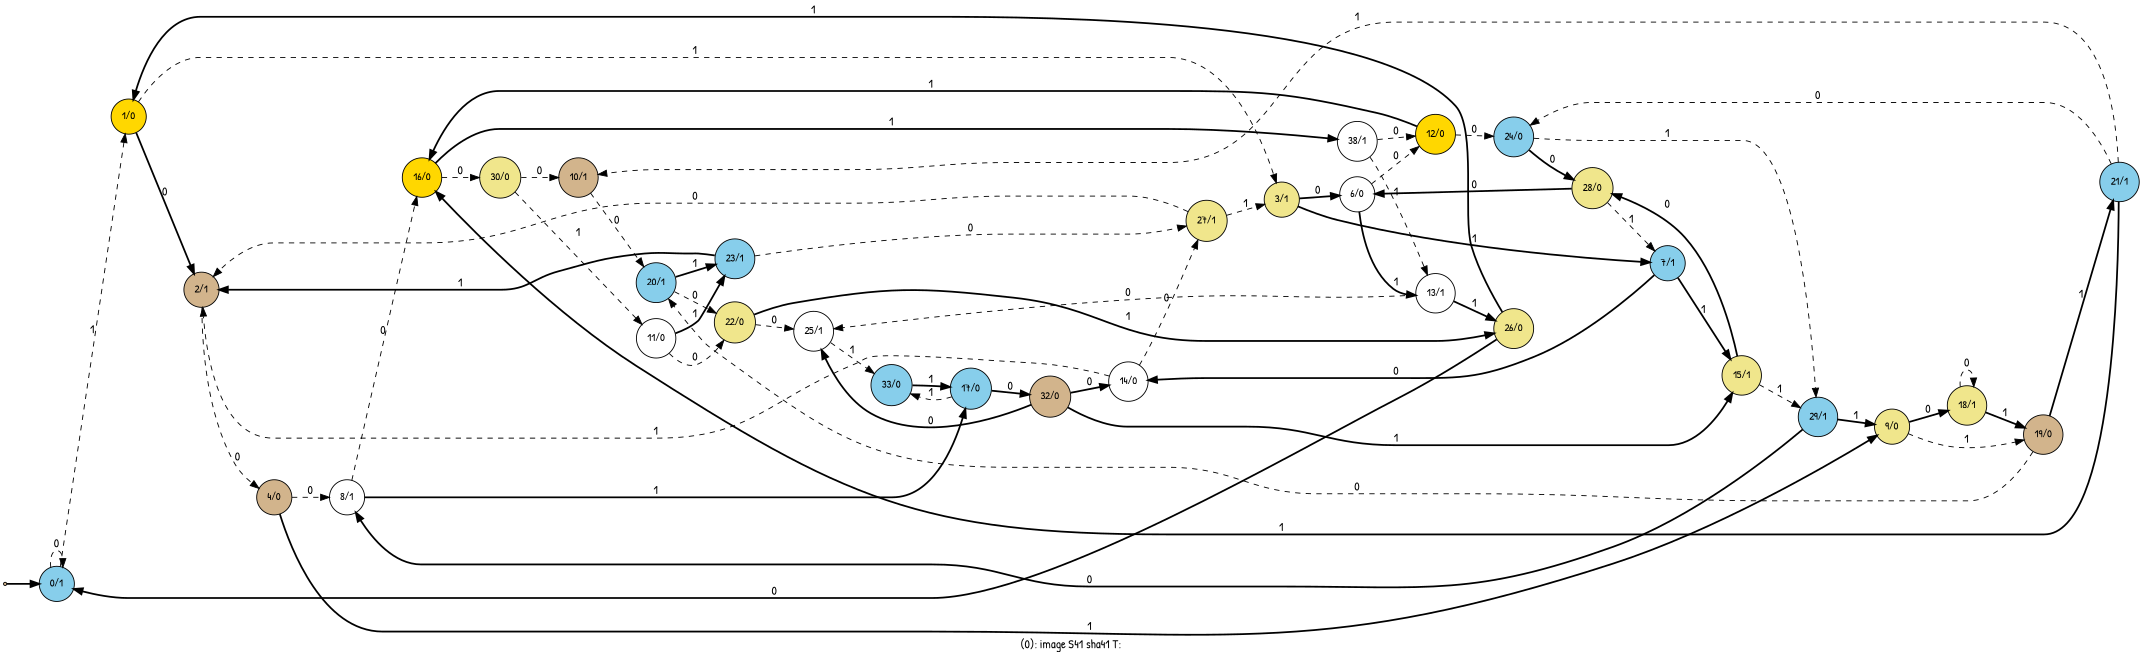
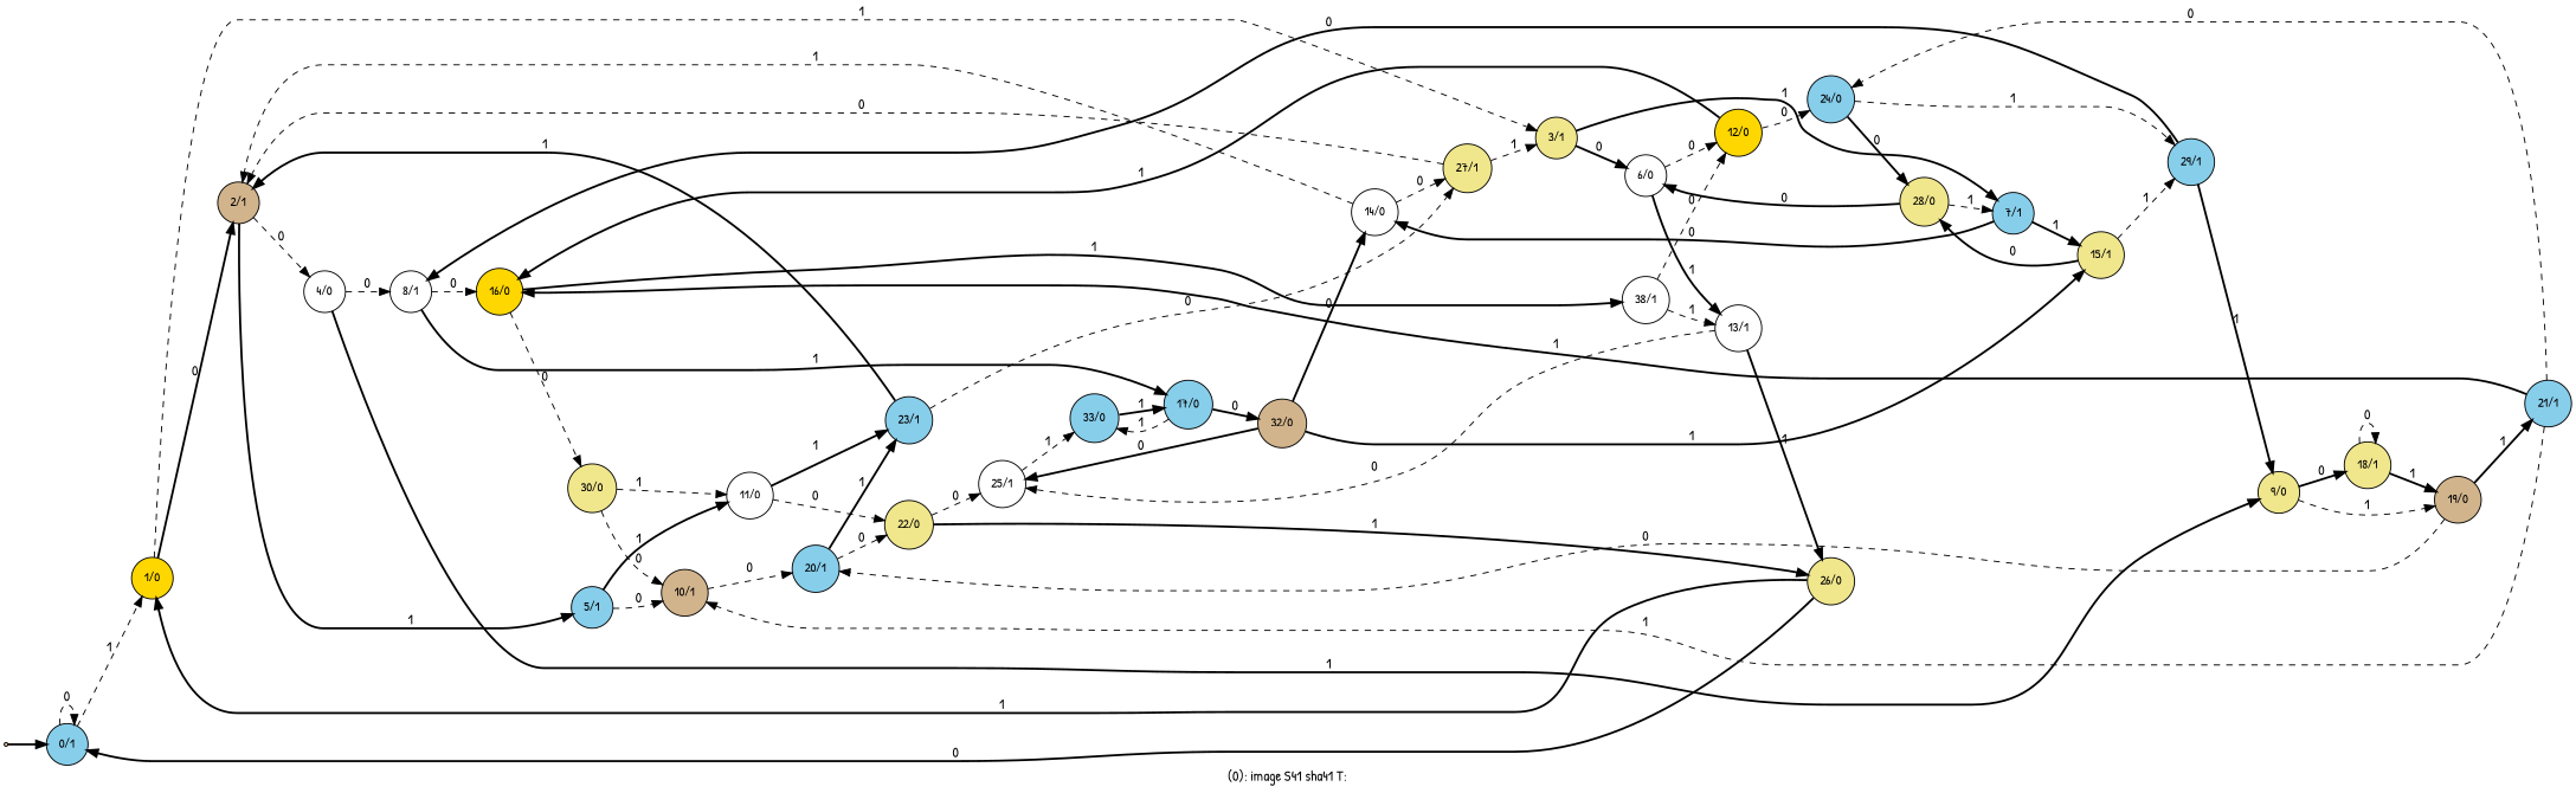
  digraph {
    fontname="Patrick Hand"
    label="(0): image S41 sha41 T:"
    rankdir=LR
    node [fillcolor=skyblue fontname="Patrick Hand" fontsize=12 shape=circle style=filled]
    edge [fontname="Patrick Hand" style=dashed]
    n1 [label="0/1"]
    n2 [fillcolor=gold label="1/0"]
    n3 [fillcolor=tan label="2/1"]
    n4 [fillcolor=khaki label="3/1"]
-   n5 [fillcolor=tan label="4/0"]
+   n5 [fillcolor=white label="4/0"]
+   n6 [label="5/1"]
    n7 [fillcolor=white label="6/0"]
    n8 [label="7/1"]
    n9 [fillcolor=white label="8/1"]
    n10 [fillcolor=khaki label="9/0"]
    n11 [fillcolor=tan label="10/1"]
    n12 [fillcolor=white label="11/0"]
    n13 [fillcolor=gold label="12/0"]
    n14 [fillcolor=white label="13/1"]
    n15 [fillcolor=white label="14/0"]
    n16 [fillcolor=khaki label="15/1"]
    n17 [fillcolor=gold label="16/0"]
    n18 [label="17/0"]
    n19 [fillcolor=khaki label="18/1"]
    n20 [fillcolor=tan label="19/0"]
    n21 [label="20/1"]
    n22 [fillcolor=khaki label="22/0"]
    n23 [label="23/1"]
    n24 [label="24/0"]
    n25 [fillcolor=white label="25/1"]
    n26 [fillcolor=khaki label="26/0"]
    n27 [fillcolor=khaki label="27/1"]
    n28 [fillcolor=khaki label="28/0"]
    n29 [label="29/1"]
    n30 [fillcolor=khaki label="30/0"]
    n31 [fillcolor=white label="38/1"]
    n32 [fillcolor=tan label="32/0"]
    n33 [label="33/0"]
    n34 [label="21/1"]
    n35 [fillcolor=tan label="33/0" shape=point]
    n1 -> n1 [label=0]
    n1 -> n2 [label=1]
    n2 -> n3 [label=0 style=bold]
    n2 -> n4 [label=1]
    n3 -> n5 [label=0]
+   n3 -> n6 [label=1 style=bold]
    n4 -> n7 [label=0 style=bold]
    n4 -> n8 [label=1 style=bold]
    n5 -> n9 [label=0]
    n5 -> n10 [label=1 style=bold]
+   n6 -> n11 [label=0]
+   n6 -> n12 [label=1 style=bold]
    n7 -> n13 [label=0]
    n7 -> n14 [label=1 style=bold]
    n8 -> n15 [label=0 style=bold]
    n8 -> n16 [label=1 style=bold]
    n9 -> n17 [label=0]
    n9 -> n18 [label=1 style=bold]
    n10 -> n19 [label=0 style=bold]
    n10 -> n20 [label=1]
    n11 -> n21 [label=0]
    n12 -> n22 [label=0]
    n12 -> n23 [label=1 style=bold]
    n13 -> n17 [label=1 style=bold]
    n13 -> n24 [label=0]
    n14 -> n25 [label=0]
    n14 -> n26 [label=1 style=bold]
    n15 -> n3 [label=1]
    n15 -> n27 [label=0]
    n16 -> n28 [label=0 style=bold]
    n16 -> n29 [label=1]
    n17 -> n30 [label=0]
    n17 -> n31 [label=1 style=bold]
    n18 -> n32 [label=0 style=bold]
    n18 -> n33 [label=1]
    n19 -> n19 [label=0]
    n19 -> n20 [label=1 style=bold]
    n20 -> n21 [label=0]
    n20 -> n34 [label=1 style=bold]
    n21 -> n22 [label=0]
    n21 -> n23 [label=1 style=bold]
    n22 -> n25 [label=0]
    n22 -> n26 [label=1 style=bold]
    n23 -> n3 [label=1 style=bold]
    n23 -> n27 [label=0]
    n24 -> n28 [label=0 style=bold]
    n24 -> n29 [label=1]
    n25 -> n33 [label=1]
    n26 -> n1 [label=0 style=bold]
    n26 -> n2 [label=1 style=bold]
    n27 -> n3 [label=0]
    n27 -> n4 [label=1]
    n28 -> n7 [label=0 style=bold]
    n28 -> n8 [label=1]
    n29 -> n9 [label=0 style=bold]
    n29 -> n10 [label=1 style=bold]
    n30 -> n11 [label=0]
    n30 -> n12 [label=1]
    n31 -> n13 [label=0]
    n31 -> n14 [label=1]
    n32 -> n15 [label=0 style=bold]
    n32 -> n16 [label=1 style=bold]
    n32 -> n25 [label=0 style=bold]
    n33 -> n18 [label=1 style=bold]
    n34 -> n11 [label=1]
    n34 -> n17 [label=1 style=bold]
    n34 -> n24 [label=0]
    n35 -> n1 [style=bold]
  }
